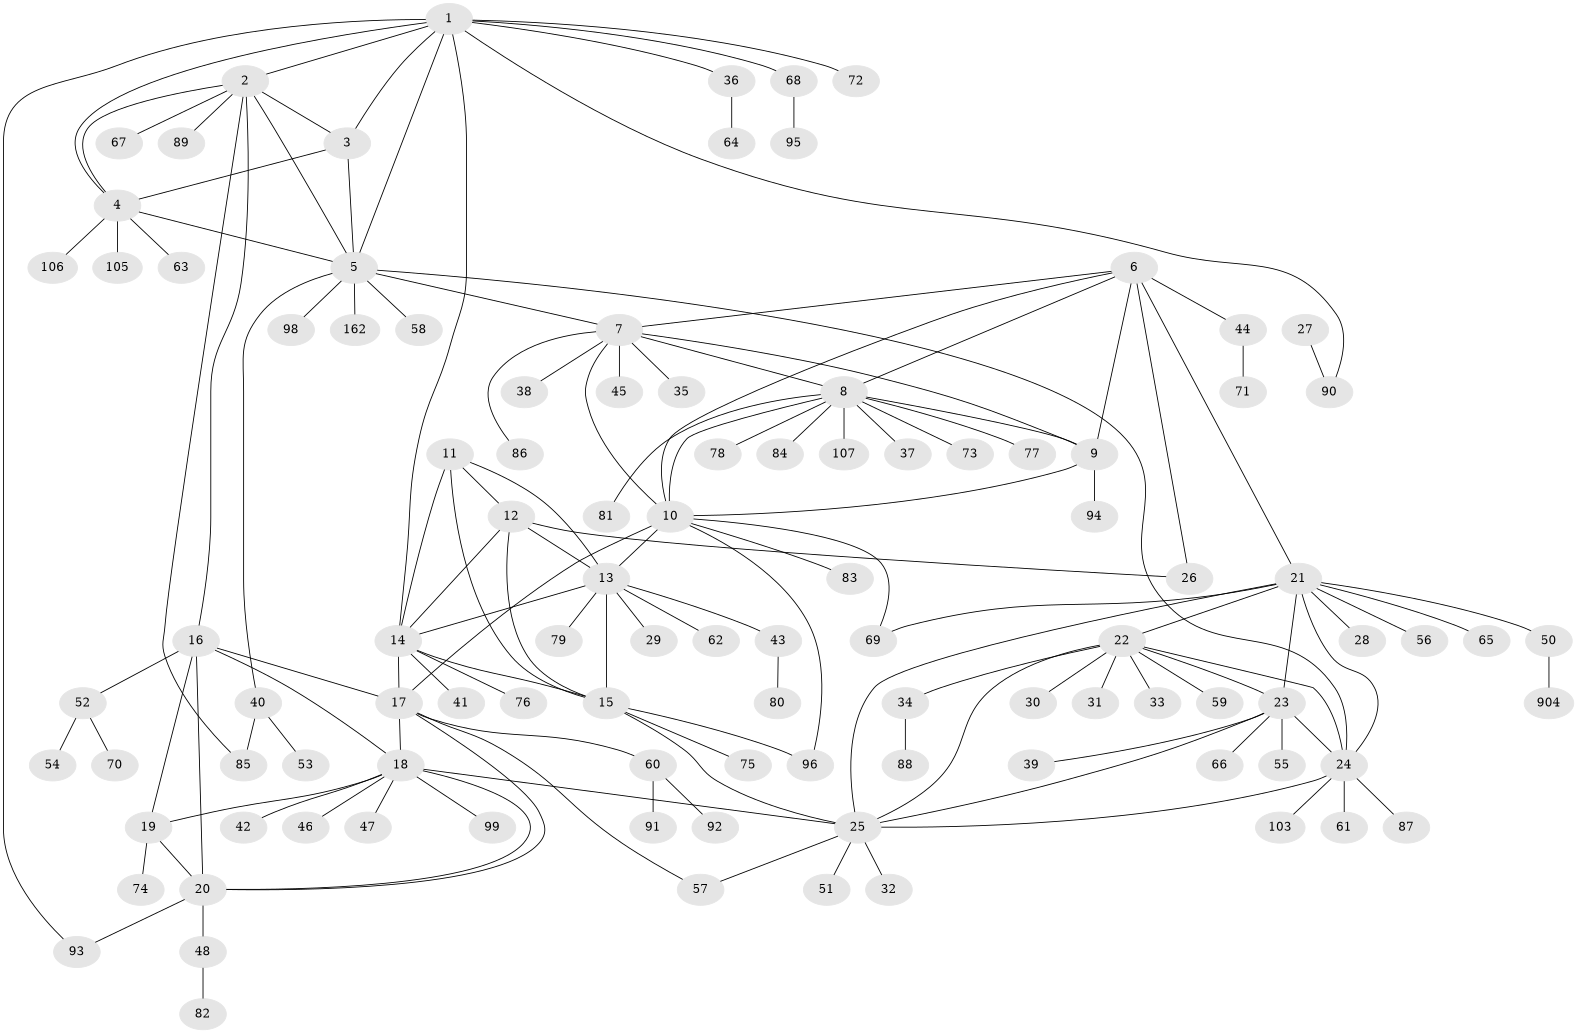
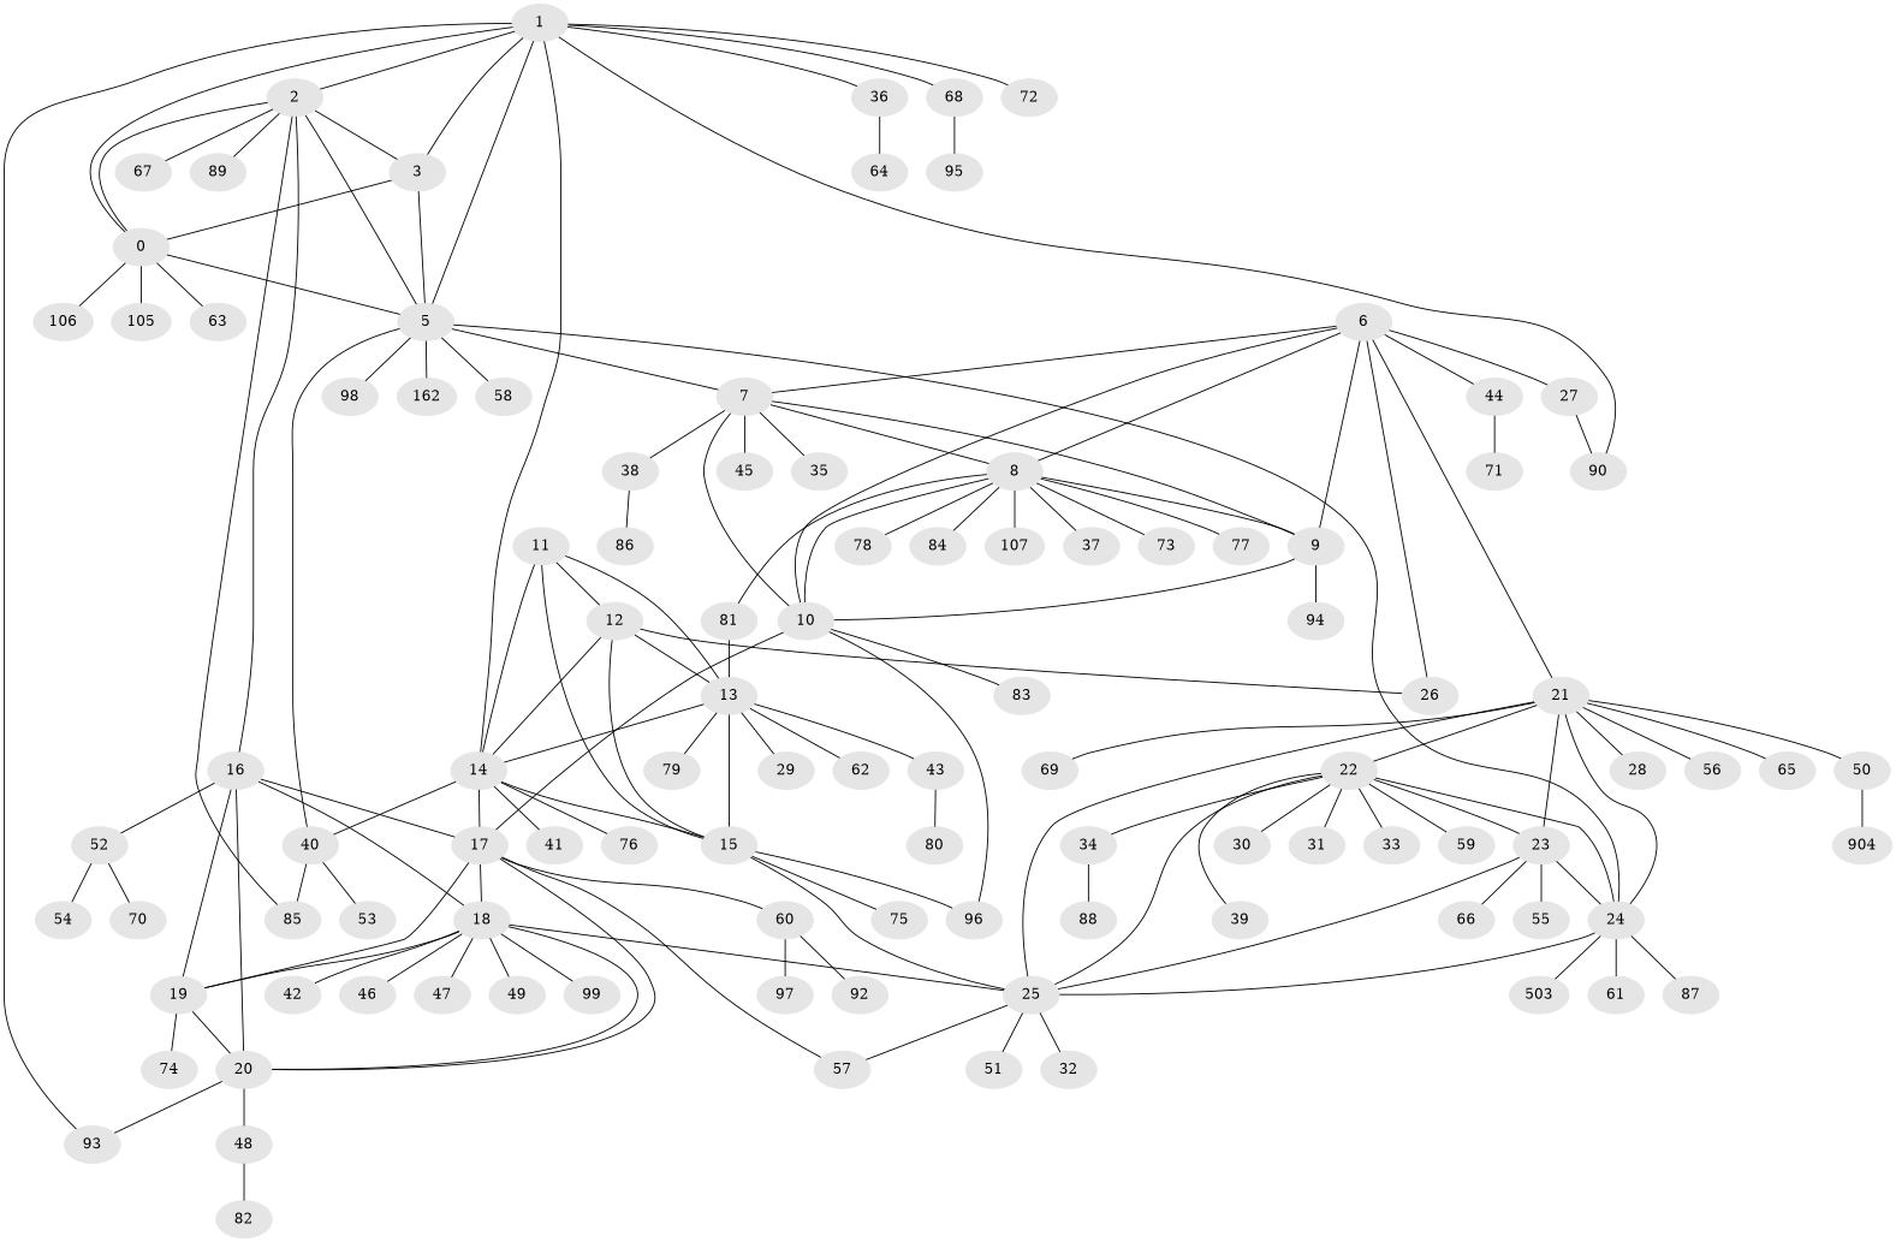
  graph {
    node [color=gray90 style=filled]
    1
    2
    3
-   4
+   4 [label=0]
    5
    14
    36
    68
    72
    90
    93
    16
    67
    85
    89
    63
    n17 [label=106]
    105
    7
    24
    40
    58
    98
    n24 [label=162]
    17
    15
    41
    76
    64
    95
    18
    19
    20
    52
    8
    9
    10
    35
    38
    45
    86
    25
    61
    87
-   103
+   103 [label=503]
    53
    6
    21
    26
    27
    44
    37
    73
    77
    78
    81
    84
    n58 [label=107]
    94
    13
    69
    83
    96
    22
    23
    28
    50
    56
    65
    71
    29
    43
    62
    79
    57
    60
    11
    12
    75
    80
    32
    51
    42
    46
    47
+   49
    99
    74
    48
    54
    70
-   91
+   91 [label=97]
    92
    82
    30
    31
    33
    34
    59
    39
    55
    66
    n103 [label=904]
    88
    1 -- 2
    1 -- 3
    1 -- 4
    1 -- 5
    1 -- 14
    1 -- 36
    1 -- 68
    1 -- 72
    1 -- 90
    1 -- 93
    2 -- 3
    2 -- 4
    2 -- 5
    2 -- 16
    2 -- 67
    2 -- 85
    2 -- 89
    3 -- 4
    3 -- 5
    4 -- 5
    4 -- 63
    4 -- n17
    4 -- 105
    5 -- 7
    5 -- 24
    5 -- 40
    5 -- 58
    5 -- 98
    5 -- n24
+   14 -- 40
    14 -- 17
    14 -- 15
    14 -- 41
    14 -- 76
    36 -- 64
    68 -- 95
    16 -- 17
    16 -- 18
    16 -- 19
    16 -- 20
    16 -- 52
    7 -- 8
    7 -- 9
    7 -- 10
    7 -- 35
    7 -- 38
    7 -- 45
-   7 -- 86
+   38 -- 86
    24 -- 25
    24 -- 61
    24 -- 87
    24 -- 103
    40 -- 85
    40 -- 53
    17 -- 18
+   17 -- 19
    17 -- 20
    17 -- 57
    17 -- 60
    15 -- 25
    15 -- 96
    15 -- 75
    18 -- 19
    18 -- 20
    18 -- 25
    18 -- 42
    18 -- 46
    18 -- 47
+   18 -- 49
    18 -- 99
    19 -- 20
    19 -- 74
    20 -- 93
    20 -- 48
    52 -- 54
    52 -- 70
    8 -- 9
    8 -- 10
    8 -- 37
    8 -- 73
    8 -- 77
    8 -- 78
    8 -- 81
    8 -- 84
    8 -- n58
    9 -- 10
    9 -- 94
    10 -- 17
-   10 -- 13
-   10 -- 69
+   81 -- 13
    10 -- 83
    10 -- 96
    25 -- 57
    25 -- 32
    25 -- 51
    6 -- 7
    6 -- 8
    6 -- 9
    6 -- 10
    6 -- 21
    6 -- 26
+   6 -- 27
    6 -- 44
    21 -- 24
    21 -- 25
    21 -- 69
    21 -- 22
    21 -- 23
    21 -- 28
    21 -- 50
    21 -- 56
    21 -- 65
    27 -- 90
    44 -- 71
    13 -- 14
    13 -- 15
    13 -- 29
    13 -- 43
    13 -- 62
    13 -- 79
    22 -- 24
    22 -- 25
    22 -- 23
    22 -- 30
    22 -- 31
    22 -- 33
    22 -- 34
    22 -- 59
    23 -- 24
    23 -- 25
-   23 -- 39
+   22 -- 39
    23 -- 55
    23 -- 66
    50 -- n103
    43 -- 80
    60 -- 91
    60 -- 92
    11 -- 14
    11 -- 15
    11 -- 13
    11 -- 12
    12 -- 14
    12 -- 15
    12 -- 26
    12 -- 13
    48 -- 82
    34 -- 88
  }
